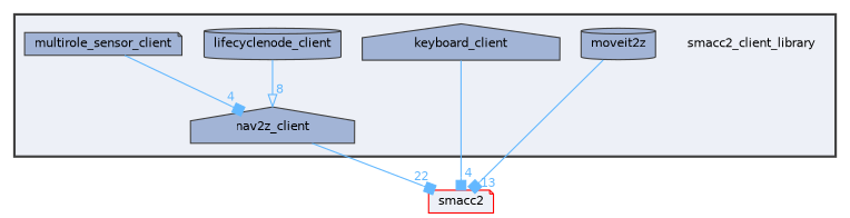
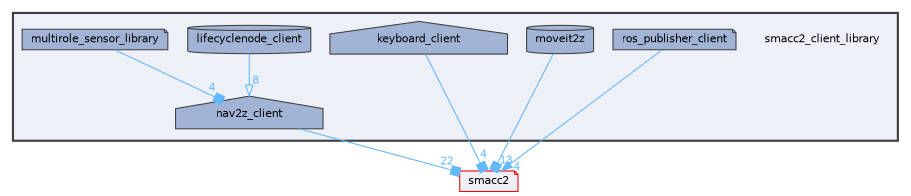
  digraph {
    compound=true
    node [fontname=Helvetica fontsize=10 shape=note color=grey25 fillcolor="#a2b4d6" style=filled]
    edge [arrowhead=box color=steelblue1 fontcolor=steelblue1 fontname=Helvetica fontsize=10 headlabel=4 labeldistance=1.5 labelfontname=Helvetica labelfontsize=10]
    n1 [height=0.2 label=smacc2_client_library shape=plaintext width=0.4 color="" fillcolor="" style=""]
    n2 [height=0.2 label=keyboard_client shape=house width=0.4]
    n3 [height=0.2 label=lifecyclenode_client shape=cylinder width=0.4]
    n4 [height=0.2 label=moveit2z shape=cylinder width=0.4]
-   n5 [height=0.2 label=multirole_sensor_client width=0.4]
+   n5 [height=0.2 label=multirole_sensor_library width=0.4]
    n6 [height=0.2 label=nav2z_client shape=house width=0.4]
+   n7 [height=0.2 label=ros_publisher_client width=0.4]
    n8 [color=red fillcolor="#edf0f7" height=0.2 label=smacc2 width=0.4]
    subgraph cluster_1 {
      bgcolor="#edf0f7"
      fontname=Helvetica
      fontsize=10
      pencolor=grey25
      style="filled,bold"
      n1
      n2
      n3
      n4
      n5
      n6
+     n7
    }
    n2 -> n8
    n3 -> n6 [arrowhead=onormal headlabel=8]
    n4 -> n8 [headlabel=13]
    n5 -> n6
    n6 -> n8 [headlabel=22]
+   n7 -> n8 [arrowhead=normal]
  }
